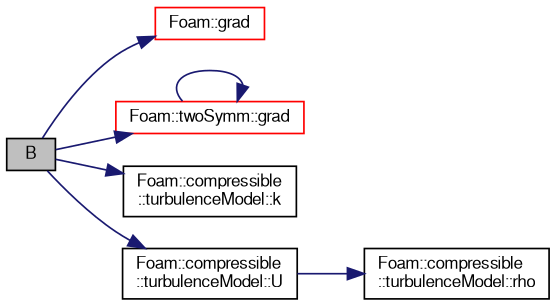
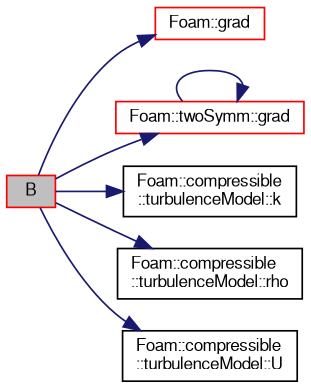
  digraph {
    rankdir=LR
    node [color=black fontname=FreeSans fontsize=10 shape=record]
    edge [color=midnightblue fontname=FreeSans fontsize=10 labelfontname=FreeSans labelfontsize=10 style=solid]
-   n1 [fillcolor=grey75 fontcolor=black height=0.2 label=B style=filled width=0.4]
+   n1 [color=red fillcolor=grey75 fontcolor=black height=0.2 label=B style=filled width=0.4]
    n2 [color=red height=0.2 label="Foam::grad" width=0.4]
    n3 [color=red height=0.2 label="Foam::twoSymm::grad" width=0.4]
    n4 [height=0.2 label="Foam::compressible\l::turbulenceModel::k" width=0.4]
    n5 [height=0.2 label="Foam::compressible\l::turbulenceModel::rho" width=0.4]
    n6 [height=0.2 label="Foam::compressible\l::turbulenceModel::U" width=0.4]
    n1 -> n2
    n1 -> n3
    n1 -> n4
-   n6 -> n5
+   n1 -> n5
    n1 -> n6
    n3 -> n3
  }
